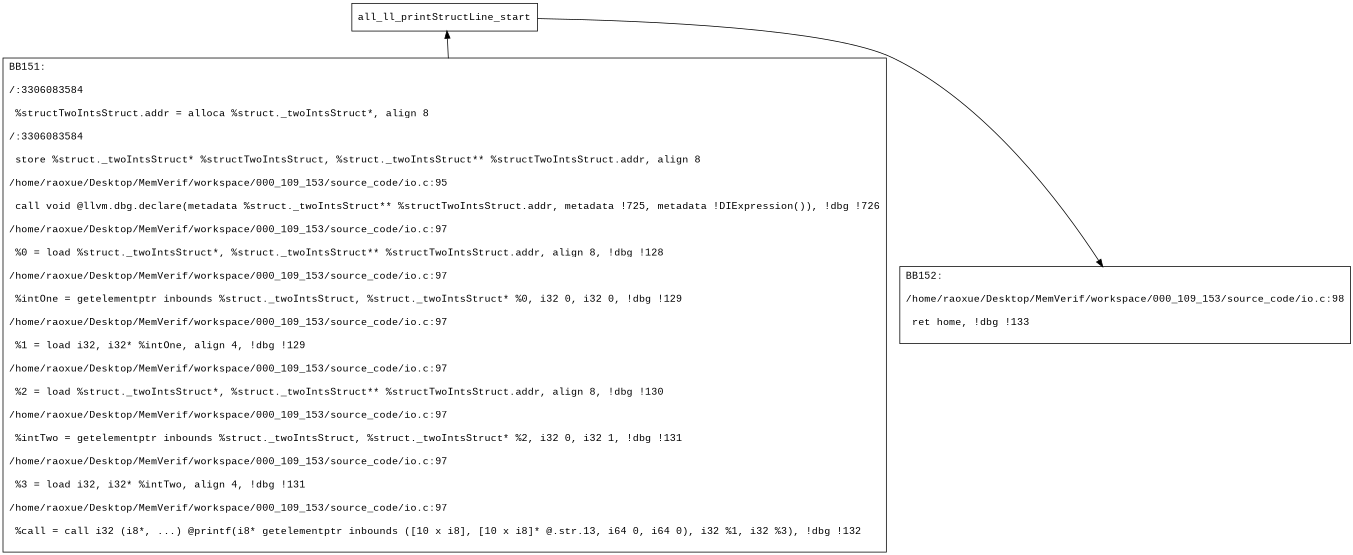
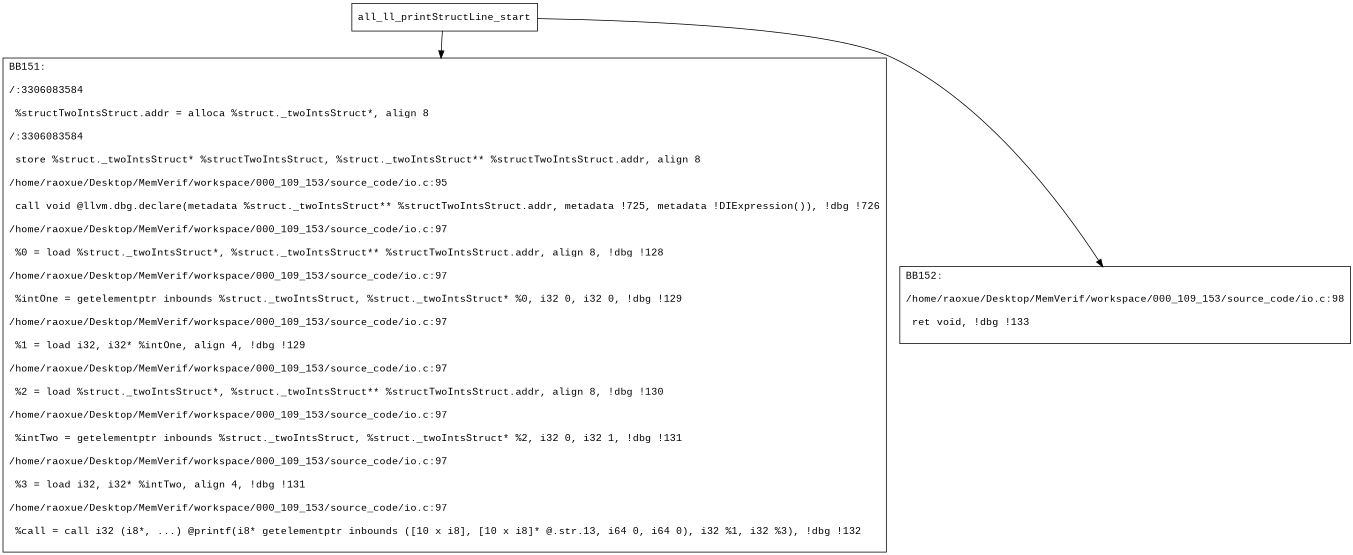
  digraph {
    fontname="Liberation Mono"
    node [fontname="Liberation Mono" shape=record]
    edge [fontname="Liberation Mono"]
    n1 [label="{all_ll_printStructLine_start}"]
    n2 [label="{BB151:\l\l/:3306083584\l\n  %structTwoIntsStruct.addr = alloca %struct._twoIntsStruct*, align 8\l\n/:3306083584\l\n  store %struct._twoIntsStruct* %structTwoIntsStruct, %struct._twoIntsStruct** %structTwoIntsStruct.addr, align 8\l\n/home/raoxue/Desktop/MemVerif/workspace/000_109_153/source_code/io.c:95\l\n  call void @llvm.dbg.declare(metadata %struct._twoIntsStruct** %structTwoIntsStruct.addr, metadata !725, metadata !DIExpression()), !dbg !726\l\n/home/raoxue/Desktop/MemVerif/workspace/000_109_153/source_code/io.c:97\l\n  %0 = load %struct._twoIntsStruct*, %struct._twoIntsStruct** %structTwoIntsStruct.addr, align 8, !dbg !128\l\n/home/raoxue/Desktop/MemVerif/workspace/000_109_153/source_code/io.c:97\l\n  %intOne = getelementptr inbounds %struct._twoIntsStruct, %struct._twoIntsStruct* %0, i32 0, i32 0, !dbg !129\l\n/home/raoxue/Desktop/MemVerif/workspace/000_109_153/source_code/io.c:97\l\n  %1 = load i32, i32* %intOne, align 4, !dbg !129\l\n/home/raoxue/Desktop/MemVerif/workspace/000_109_153/source_code/io.c:97\l\n  %2 = load %struct._twoIntsStruct*, %struct._twoIntsStruct** %structTwoIntsStruct.addr, align 8, !dbg !130\l\n/home/raoxue/Desktop/MemVerif/workspace/000_109_153/source_code/io.c:97\l\n  %intTwo = getelementptr inbounds %struct._twoIntsStruct, %struct._twoIntsStruct* %2, i32 0, i32 1, !dbg !131\l\n/home/raoxue/Desktop/MemVerif/workspace/000_109_153/source_code/io.c:97\l\n  %3 = load i32, i32* %intTwo, align 4, !dbg !131\l\n/home/raoxue/Desktop/MemVerif/workspace/000_109_153/source_code/io.c:97\l\n  %call = call i32 (i8*, ...) @printf(i8* getelementptr inbounds ([10 x i8], [10 x i8]* @.str.13, i64 0, i64 0), i32 %1, i32 %3), !dbg !132\l\n}"]
-   n3 [label="{BB152:\l\l/home/raoxue/Desktop/MemVerif/workspace/000_109_153/source_code/io.c:98\l\n  ret home, !dbg !133\l\n}"]
-   n2 -> n1
+   n3 [label="{BB152:\l\l/home/raoxue/Desktop/MemVerif/workspace/000_109_153/source_code/io.c:98\l\n  ret void, !dbg !133\l\n}"]
+   n1 -> n2
    n1 -> n3
  }
